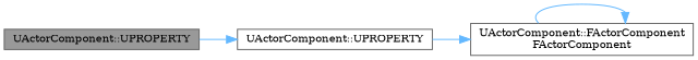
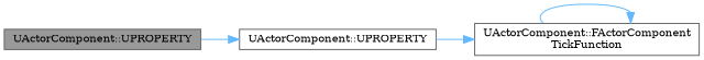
  digraph {
    rankdir=LR
    fontname="DejaVu Serif"
    node [color=grey40 fillcolor=white fontname="DejaVu Serif" fontsize=10 shape=box style=filled]
    edge [color=steelblue1 fontname="DejaVu Serif" fontsize=10 labelfontname=Helvetica labelfontsize=10 style=solid]
    n1 [color=gray40 fillcolor=grey60 fontcolor=black height=0.2 label="UActorComponent::UPROPERTY" width=0.4]
    n2 [height=0.2 label="UActorComponent::UPROPERTY" width=0.4]
-   n3 [height=0.2 label="UActorComponent::FActorComponent\lFActorComponent" width=0.4]
+   n3 [height=0.2 label="UActorComponent::FActorComponent\lTickFunction" width=0.4]
    n1 -> n2
    n2 -> n3
    n3 -> n3
  }
